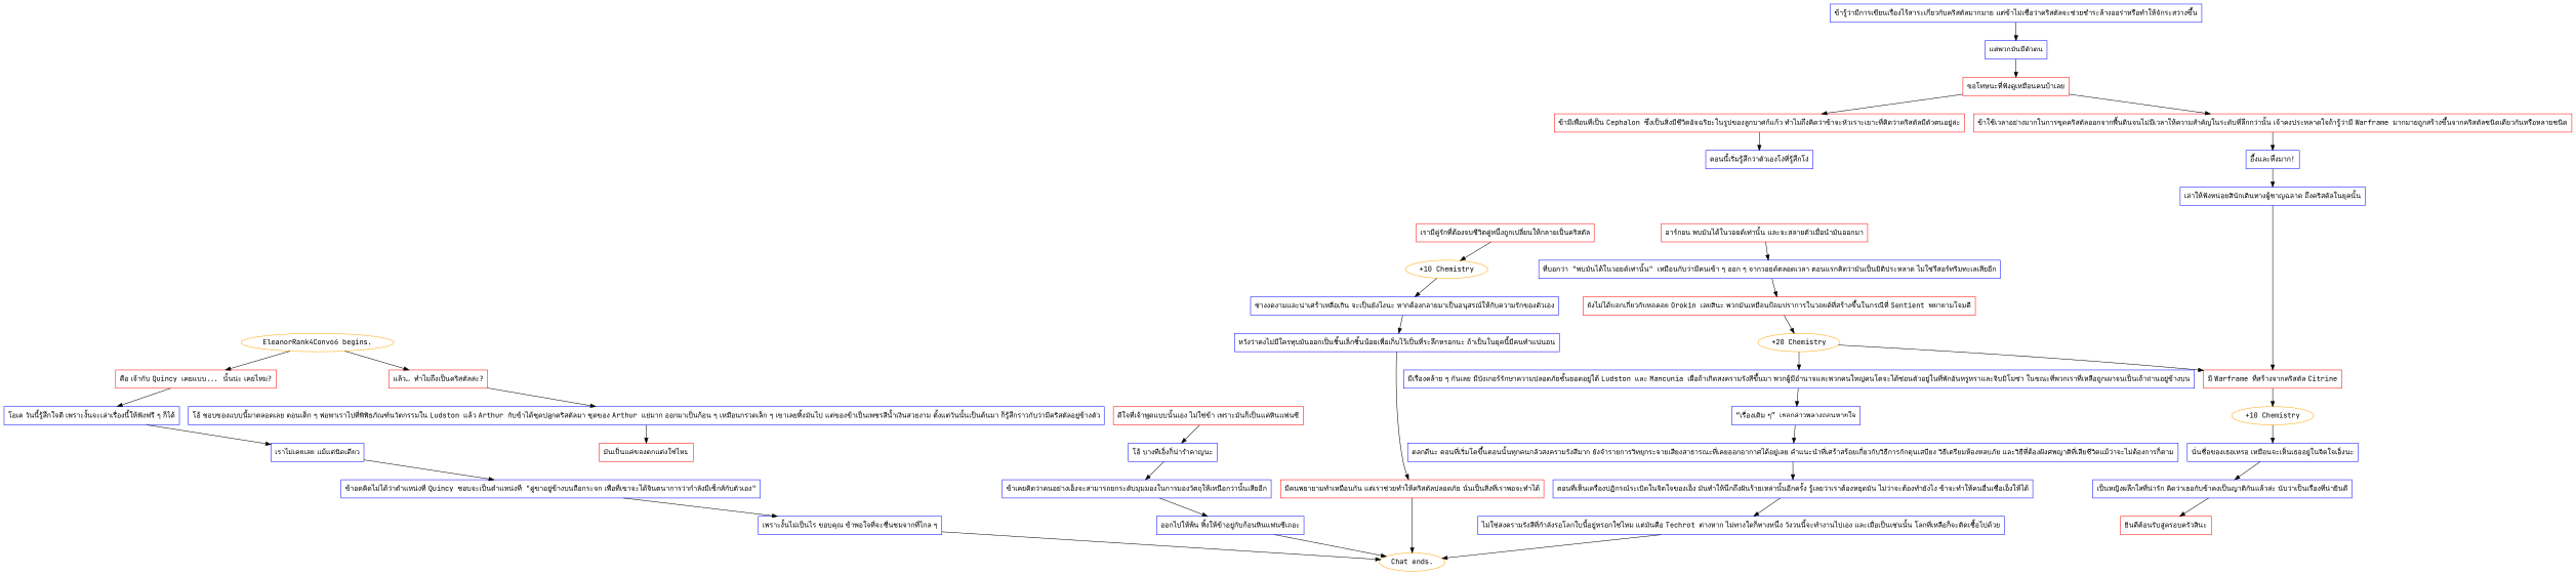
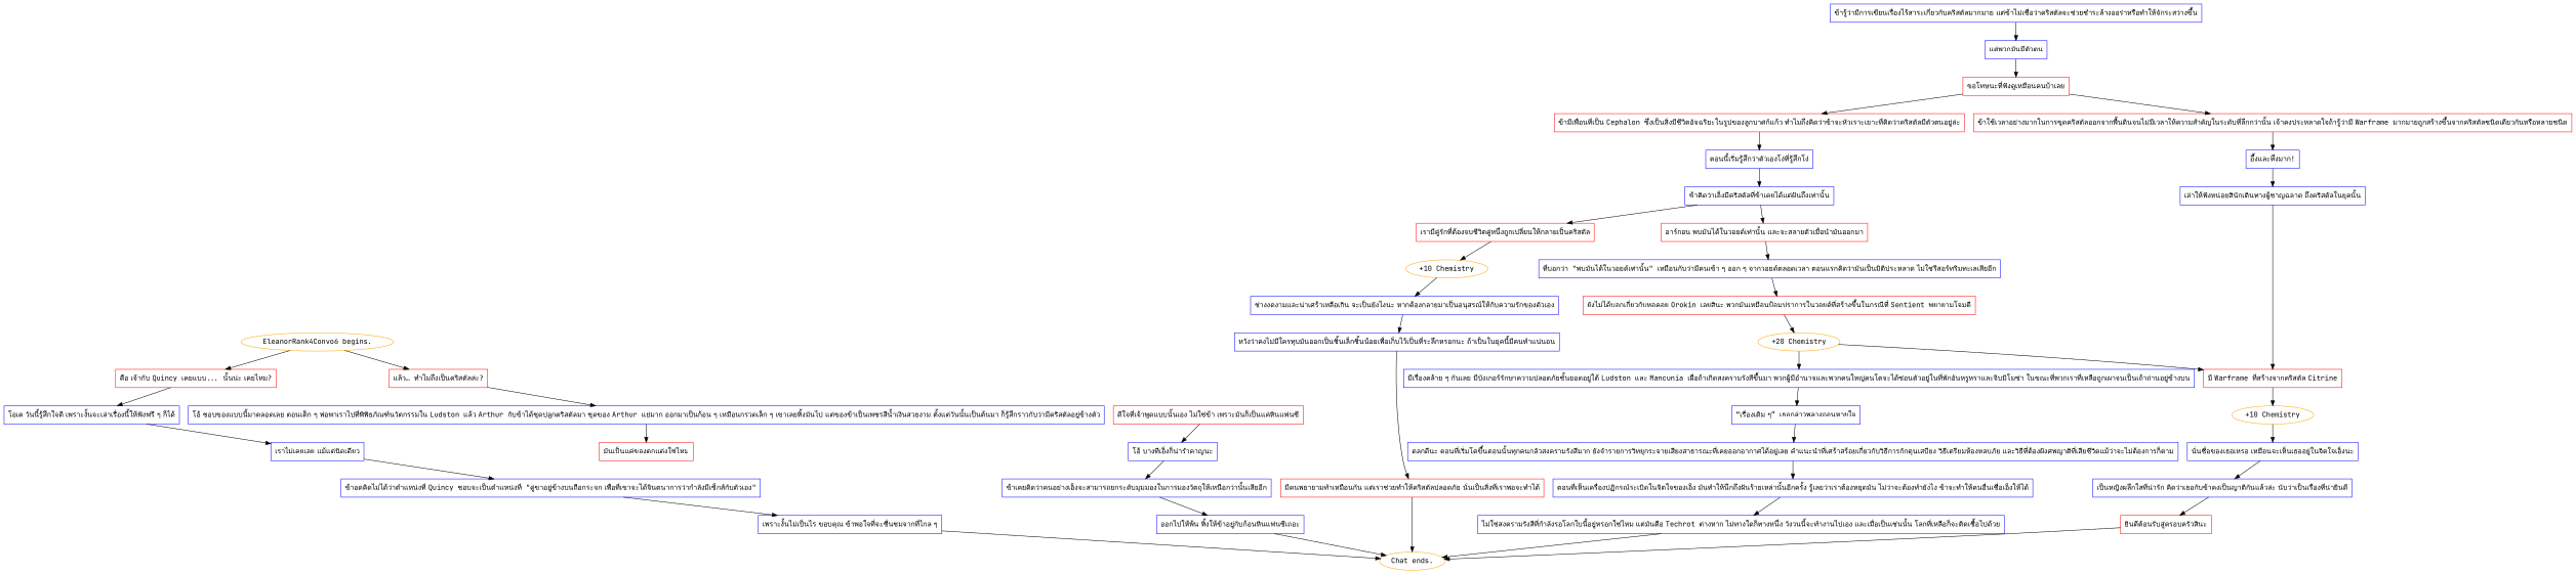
  digraph {
    fontname="JetBrains Mono"
    node [color=blue fontname="JetBrains Mono" shape=box]
    edge [fontname="JetBrains Mono"]
    "EleanorRank4Convo6 begins." [color=orange shape=""]
    n2 [color=red label="แล้ว… ทำไมถึงเป็นคริสตัลล่ะ?"]
    n3 [color=red label="คือ เจ้ากับ Quincy เคยแบบ... นั้นน่ะ เคยไหม?"]
    n4 [label="โอ้ ชอบของแบบนี้มาตลอดเลย ตอนเด็ก ๆ พ่อพาเราไปที่พิพิธภัณฑ์นวัตกรรมใน Ludston แล้ว Arthur กับข้าได้ชุดปลูกคริสตัลมา ชุดของ Arthur แย่มาก ออกมาเป็นก้อน ๆ เหมือนกรวดเล็ก ๆ เขาเลยทิ้งมันไป แต่ของข้าเป็นเพชรสีน้ำเงินสวยงาม ตั้งแต่วันนั้นเป็นต้นมา ก็รู้สึกราวกับว่ามีคริสตัลอยู่ข้างตัว"]
    n5 [label="โอเค วันนี้รู้สึกใจดี เพราะงั้นจะเล่าเรื่องนี้ให้ฟังฟรี ๆ ก็ได้"]
    n6 [color=red label="มันเป็นแค่ของตกแต่งใช่ไหม"]
    n7 [label="เราไม่เคยเลย แม้แต่นิดเดียว"]
    n8 [label="ข้าอดคิดไม่ได้ว่าตำแหน่งที่ Quincy ชอบจะเป็นตำแหน่งที่ \"คู่ขาอยู่ข้างบนถือกระจก เพื่อที่เขาจะได้จินตนาการว่ากำลังมีเซ็กส์กับตัวเอง\""]
    n9 [label="เพราะงั้นไม่เป็นไร ขอบคุณ ข้าพอใจที่จะชื่นชมจากที่ไกล ๆ"]
    n10 [label="ข้ารู้ว่ามีการเขียนเรื่องไร้สาระเกี่ยวกับคริสตัลมากมาย แต่ข้าไม่เชื่อว่าคริสตัลจะช่วยชำระล้างออร่าหรือทำให้จักระสว่างขึ้น"]
    n11 [label="แต่พวกมันมีตัวตน"]
    "Chat ends." [color=orange shape=""]
    n13 [color=red label="ขอโทษนะที่ฟังดูเหมือนคนบ้าเลย"]
    n14 [color=red label="ข้ามีเพื่อนที่เป็น Cephalon ซึ่งเป็นสิ่งมีชีวิตอัจฉริยะในรูปของลูกบาศก์แก้ว ทำไมถึงคิดว่าข้าจะหัวเราะเยาะที่คิดว่าคริสตัลมีตัวตนอยู่ล่ะ"]
    n15 [color=red label="ข้าใช้เวลาอย่างมากในการขุดคริสตัลออกจากพื้นดินจนไม่มีเวลาให้ความสำคัญในระดับที่ลึกกว่านั้น เจ้าคงประหลาดใจถ้ารู้ว่ามี Warframe มากมายถูกสร้างขึ้นจากคริสตัลชนิดเดียวกันหรือหลายชนิด"]
    n16 [color=red label="ดีใจที่เจ้าพูดแบบนั้นเอง ไม่ใช่ข้า เพราะมันก็เป็นแค่หินแฟนซี"]
    n17 [label="โอ้ บางทีเอ็งก็น่ารำคาญนะ"]
    n18 [label="ตอนนี้เริ่มรู้สึกว่าตัวเองโง่ที่รู้สึกโง่"]
    n19 [label="อึ้งและทึ่งมาก!"]
    n20 [label="ข้าเคยคิดว่าคนอย่างเอ็งจะสามารถยกระดับมุมมองในการมองวัตถุให้เหนือกว่านั้นเสียอีก"]
+   n21 [label="ข้าคิดว่าเอ็งมีคริสตัลที่ข้าเคยได้แต่ฝันถึงเท่านั้น"]
    n22 [label="เล่าให้ฟังหน่อยสินักเดินทางผู้ชาญฉลาด ถึงคริสตัลในยุคนั้น"]
    n23 [label="ออกไปให้พ้น ทิ้งให้ข้าอยู่กับก้อนหินแฟนซีเถอะ"]
    n24 [color=red label="อาร์กอน พบมันได้ในวอยด์เท่านั้น และจะสลายตัวเมื่อนำมันออกมา"]
    n25 [color=red label="เรามีคู่รักที่ต้องจบชีวิตคู่หนึ่งถูกเปลี่ยนให้กลายเป็นคริสตัล"]
    n26 [color=red label="มี Warframe ที่สร้างจากคริสตัล Citrine"]
    n27 [label="ที่บอกว่า \"พบมันได้ในวอยด์เท่านั้น\" เหมือนกับว่ามีคนเข้า ๆ ออก ๆ จากวอยด์ตลอดเวลา ตอนแรกคิดว่ามันเป็นมิติประหลาด ไม่ใช่รีสอร์ทริมทะเลเสียอีก"]
    n28 [color=orange label="+10 Chemistry" shape=""]
    n29 [color=orange label="+10 Chemistry" shape=""]
    n30 [color=red label="ยังไม่ได้บอกเกี่ยวกับหอคอย Orokin เลยสินะ พวกมันเหมือนป้อมปราการในวอยด์ที่สร้างขึ้นในกรณีที่ Sentient พยายามโจมตี"]
    n31 [label="นั่นชื่อของเธอเหรอ เหมือนจะเห็นเธออยู่ในจิตใจเอ็งนะ"]
    n32 [label="ช่างงดงามและน่าเศร้าเหลือเกิน จะเป็นยังไงนะ หากต้องกลายมาเป็นอนุสรณ์ให้กับความรักของตัวเอง"]
    n33 [color=orange label="+20 Chemistry" shape=""]
    n34 [label="เป็นหญิงผลึกใสที่น่ารัก คิดว่าเธอกับข้าคงเป็นญาติกันแล้วล่ะ นับว่าเป็นเรื่องที่น่ายินดี"]
    n35 [label="หวังว่าคงไม่มีใครทุบมันออกเป็นชิ้นเล็กชิ้นน้อยเพื่อเก็บไว้เป็นที่ระลึกหรอกนะ ถ้าเป็นในยุคนี้มีคนทำแน่นอน"]
    n36 [label="มีเรื่องคล้าย ๆ กันเลย มีบังเกอร์รักษาความปลอดภัยชั้นยอดอยู่ใต้ Ludston และ Mancunia เผื่อถ้าเกิดสงครามรังสีขึ้นมา พวกผู้มีอำนาจและพวกคนใหญ่คนโตจะได้ซ่อนตัวอยู่ในที่พักอันหรูหราและจิบมิโมซ่า ในขณะที่พวกเราที่เหลือถูกเผาจนเป็นเถ้าถ่านอยู่ข้างบน"]
    n37 [color=red label="ยินดีต้อนรับสู่ครอบครัวสินะ"]
    n38 [color=red label="มีคนพยายามทำเหมือนกัน แต่เราช่วยทำให้คริสตัลปลอดภัย นั่นเป็นสิ่งที่เราพอจะทำได้"]
    n39 [label="“เรื่องเดิม ๆ” เธอกล่าวพลางถอนหายใจ"]
    n40 [label="ตลกดีนะ ตอนที่เริ่มโตขึ้นตอนนั้นทุกคนกลัวสงครามรังสีมาก ยังจำรายการวิทยุกระจายเสียงสาธารณะที่เคยออกอากาศได้อยู่เลย คำแนะนำที่เศร้าสร้อยเกี่ยวกับวิธีการกักตุนเสบียง วิธีเตรียมห้องหลบภัย และวิธีที่ต้องฝังศพญาติที่เสียชีวิตแม้ว่าจะไม่ต้องการก็ตาม"]
    n41 [label="ตอนที่เห็นเครื่องปฏิกรณ์ระเบิดในจิตใจของเอ็ง มันทำให้นึกถึงฝันร้ายเหล่านั้นอีกครั้ง รู้เลยว่าเราต้องหยุดมัน ไม่ว่าจะต้องทำยังไง ข้าจะทำให้คนอื่นเชื่อเอ็งให้ได้"]
    n42 [label="ไม่ใช่สงครามรังสีที่กำลังรอโลกใบนี้อยู่หรอกใช่ไหม แต่มันคือ Techrot ต่างหาก ไม่ทางใดก็ทางหนึ่ง วังวนนี้จะทำงานไปเอง และเมื่อเป็นเช่นนั้น โลกที่เหลือก็จะติดเชื้อไปด้วย"]
    "EleanorRank4Convo6 begins." -> n2
    "EleanorRank4Convo6 begins." -> n3
    n2 -> n4
    n3 -> n5
    n4 -> n6
    n5 -> n7
    n7 -> n8
    n8 -> n9
    n9 -> "Chat ends."
    n10 -> n11
    n11 -> n13
    n13 -> n14
    n13 -> n15
    n14 -> n18
    n15 -> n19
    n16 -> n17
    n17 -> n20
+   n18 -> n21
    n19 -> n22
    n20 -> n23
+   n21 -> n24
+   n21 -> n25
    n22 -> n26
    n23 -> "Chat ends."
    n24 -> n27
    n25 -> n29
    n26 -> n28
    n27 -> n30
    n28 -> n31
    n29 -> n32
    n30 -> n33
    n31 -> n34
    n32 -> n35
    n33 -> n26
    n33 -> n36
    n34 -> n37
    n35 -> n38
    n36 -> n39
+   n37 -> "Chat ends."
    n38 -> "Chat ends."
    n39 -> n40
    n40 -> n41
    n41 -> n42
    n42 -> "Chat ends."
  }
